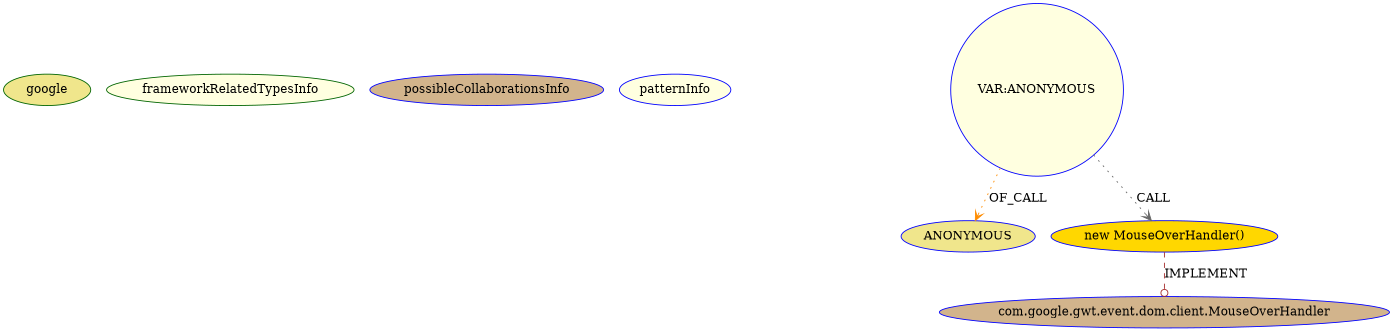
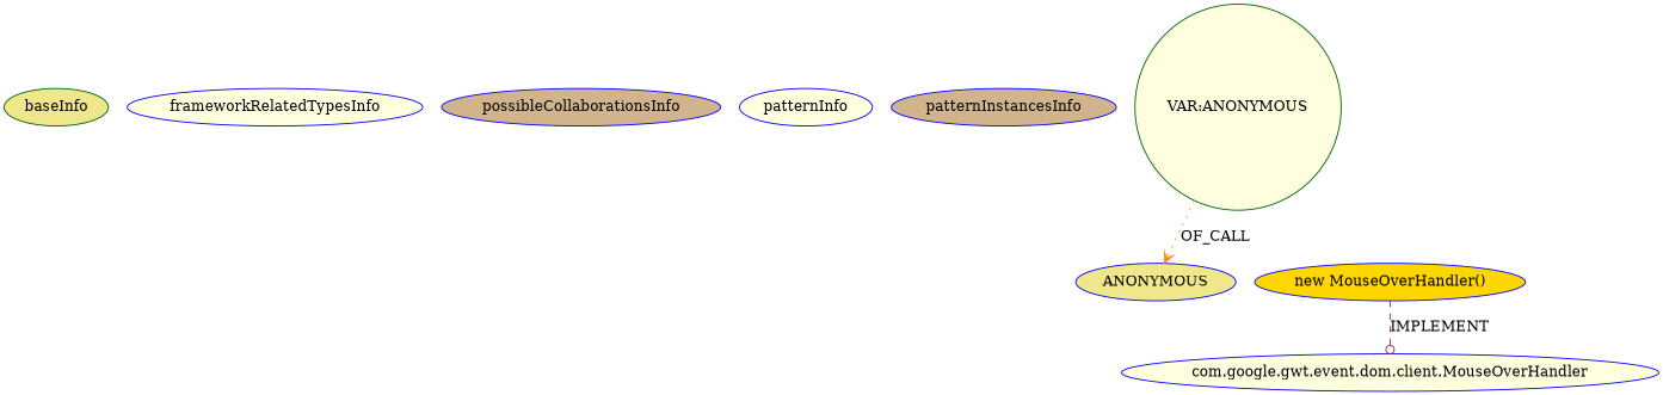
  digraph {
    node [color=blue fillcolor=lightyellow style=filled]
    edge [arrowhead=vee style=dotted]
-   baseInfo [category=pattern color=darkgreen fillcolor=khaki graphId=725 isAnonymous=false possibleRelation=false label=google]
-   frameworkRelatedTypesInfo [color=darkgreen]
+   baseInfo [category=pattern color=darkgreen fillcolor=khaki graphId=725 isAnonymous=false possibleRelation=false]
+   frameworkRelatedTypesInfo
    possibleCollaborationsInfo [fillcolor=tan]
    patternInfo [frequency=2.0 patternRootClient=null]
-   n6 [fillcolor=tan isFrameworkType=false label="com.google.gwt.event.dom.client.MouseOverHandler" vertexType=FRAMEWORK_INTERFACE_TYPE]
+   patternInstancesInfo [0="akjava-GWT-Hangouts~/akjava-GWT-Hangouts/GWT-Hangouts-master/apps/sound-player/src/com/akjava/gwt/hangout/soundplayer/client/HangoutSoundPlayer.java~HangoutSoundPlayer~561" 1="Duke-H--DDOPlanner~/Duke-H--DDOPlanner/DDOPlanner-master/DDOPlanner/src/com/ddoplanner/enhancement/Enhancement.java~Enhancement~144" fillcolor=tan]
+   n6 [isFrameworkType=false label="com.google.gwt.event.dom.client.MouseOverHandler" vertexType=FRAMEWORK_INTERFACE_TYPE]
    n7 [fillcolor=khaki isFrameworkType=false label=ANONYMOUS vertexType=REFERENCE_ANONYMOUS_DECLARATION]
-   n8 [isFrameworkType=false label="VAR:ANONYMOUS" shape=circle vertexType=VARIABLE_EXPRESION]
+   n8 [color=darkgreen isFrameworkType=false label="VAR:ANONYMOUS" shape=circle vertexType=VARIABLE_EXPRESION]
    n9 [fillcolor=gold isFrameworkType=false label="new MouseOverHandler()" vertexType=CONSTRUCTOR_CALL]
    n8 -> n7 [color=darkorange label=OF_CALL]
-   n8 -> n9 [color=gray40 label=CALL]
    n9 -> n6 [arrowhead=odot color=brown label=IMPLEMENT style=dashed]
  }
